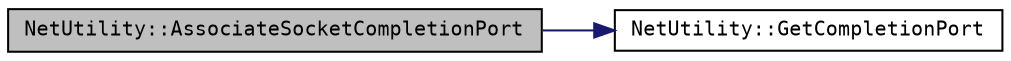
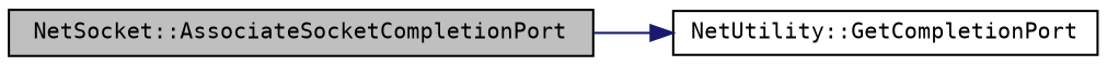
  digraph {
    rankdir=LR
    fontname="DejaVu Sans Mono"
    node [color=black fontname="DejaVu Sans Mono" fontsize=10 shape=record style=filled]
-   n1 [fillcolor=grey75 fontcolor=black height=0.2 label="NetUtility::AssociateSocketCompletionPort" width=0.4]
+   n1 [fillcolor=grey75 fontcolor=black height=0.2 label="NetSocket::AssociateSocketCompletionPort" width=0.4]
    n2 [fillcolor=white height=0.2 label="NetUtility::GetCompletionPort" width=0.4]
    n1 -> n2 [color=midnightblue fontname="DejaVu Sans Mono" fontsize=10 labelfontname=FreeSans labelfontsize=10 style=solid]
  }
